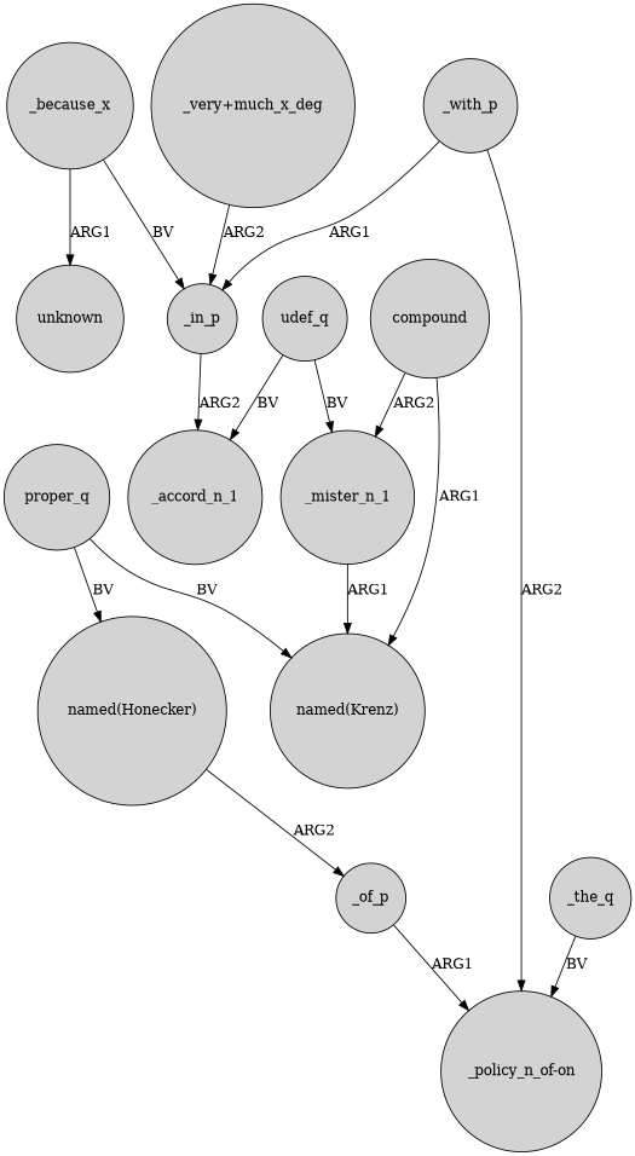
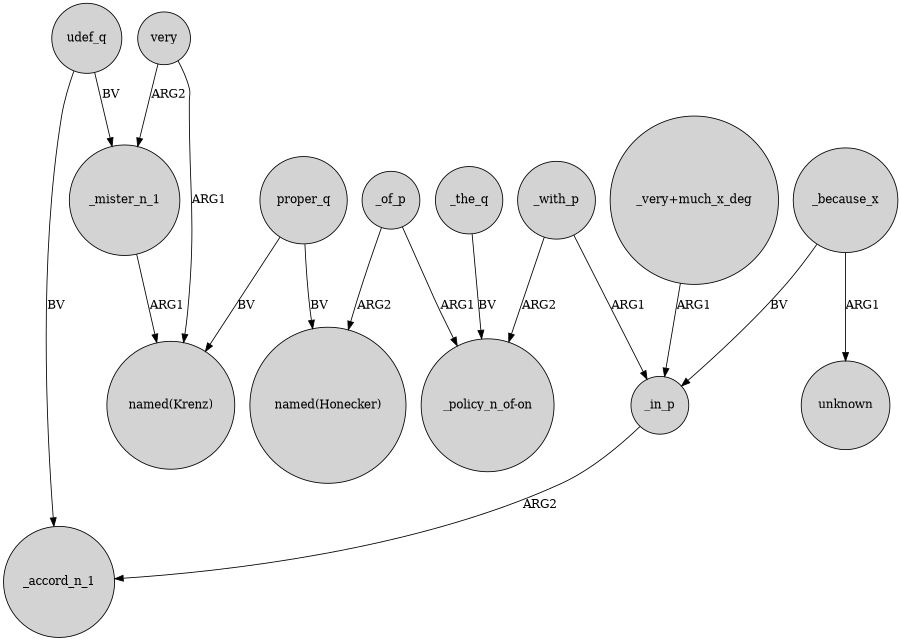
  digraph {
    node [shape=circle style=filled]
    proper_q
    "named(Krenz)"
    "named(Honecker)"
    udef_q
    _mister_n_1
    _accord_n_1
    _of_p
    "_policy_n_of-on"
    _in_p
    "_very+much_x_deg"
    _with_p
    _the_q
    _because_x
    unknown
-   compound
+   compound [label=very]
    proper_q -> "named(Krenz)" [label=BV]
    proper_q -> "named(Honecker)" [label=BV]
    udef_q -> _mister_n_1 [label=BV]
    udef_q -> _accord_n_1 [label=BV]
    _mister_n_1 -> "named(Krenz)" [label=ARG1]
-   "named(Honecker)" -> _of_p [label=ARG2]
+   _of_p -> "named(Honecker)" [label=ARG2]
    _of_p -> "_policy_n_of-on" [label=ARG1]
    _in_p -> _accord_n_1 [label=ARG2]
-   "_very+much_x_deg" -> _in_p [label=ARG2]
+   "_very+much_x_deg" -> _in_p [label=ARG1]
    _with_p -> "_policy_n_of-on" [label=ARG2]
    _with_p -> _in_p [label=ARG1]
    _the_q -> "_policy_n_of-on" [label=BV]
    _because_x -> _in_p [label=BV]
    _because_x -> unknown [label=ARG1]
    compound -> "named(Krenz)" [label=ARG1]
    compound -> _mister_n_1 [label=ARG2]
  }
